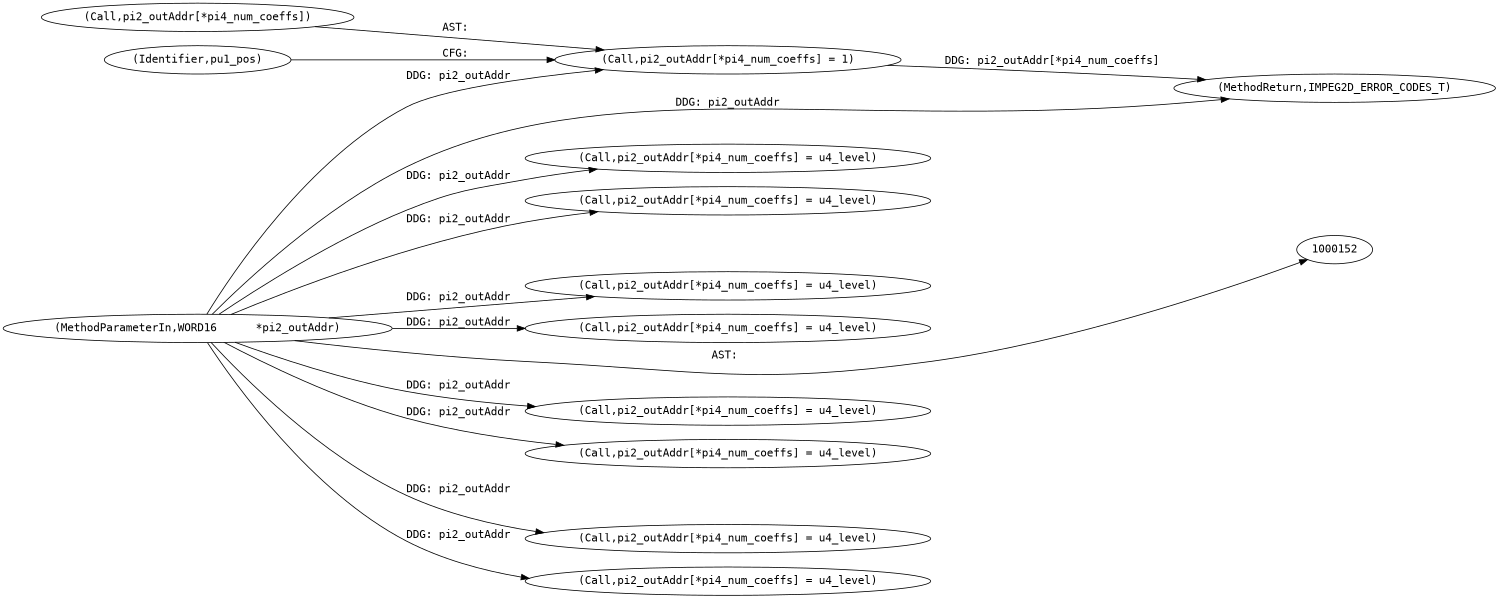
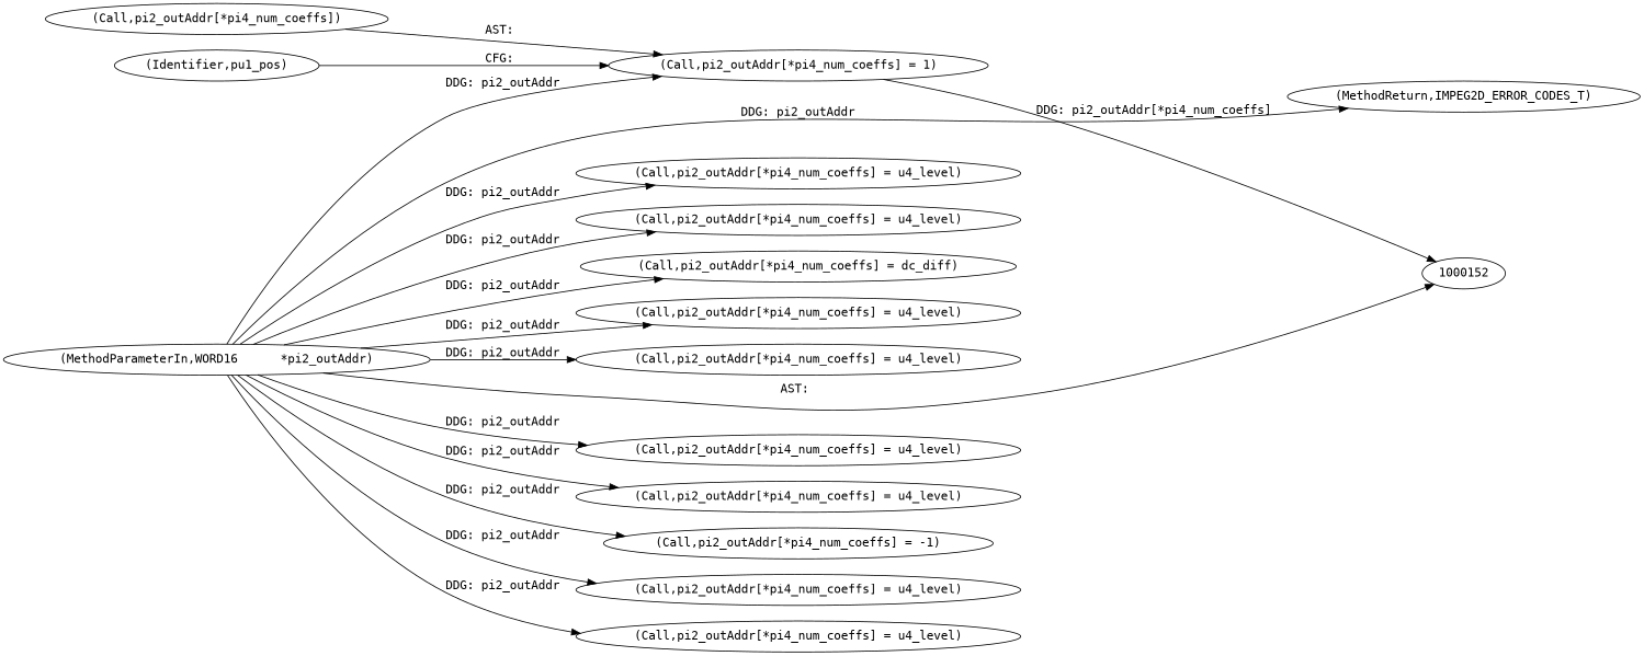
  digraph {
    fontname="DejaVu Sans Mono"
    rankdir=LR
    node [fontname="DejaVu Sans Mono"]
    edge [fontname="DejaVu Sans Mono"]
    n1 [label="(Call,pi2_outAddr[*pi4_num_coeffs] = 1)"]
    n2 [label="(MethodReturn,IMPEG2D_ERROR_CODES_T)"]
    n3 [label="(MethodParameterIn,WORD16      *pi2_outAddr)"]
    n4 [label="(Call,pi2_outAddr[*pi4_num_coeffs] = u4_level)"]
    n5 [label="(Call,pi2_outAddr[*pi4_num_coeffs] = u4_level)"]
+   n6 [label="(Call,pi2_outAddr[*pi4_num_coeffs] = -1)"]
    n7 [label="(Call,pi2_outAddr[*pi4_num_coeffs] = u4_level)"]
    n8 [label="(Call,pi2_outAddr[*pi4_num_coeffs] = u4_level)"]
    n9 [label="(Call,pi2_outAddr[*pi4_num_coeffs] = u4_level)"]
    n10 [label="(Call,pi2_outAddr[*pi4_num_coeffs] = u4_level)"]
+   n11 [label="(Call,pi2_outAddr[*pi4_num_coeffs] = dc_diff)"]
    n12 [label="(Call,pi2_outAddr[*pi4_num_coeffs] = u4_level)"]
    n13 [label="(Call,pi2_outAddr[*pi4_num_coeffs] = u4_level)"]
    1000152
    n15 [label="(Call,pi2_outAddr[*pi4_num_coeffs])"]
    n16 [label="(Identifier,pu1_pos)"]
-   n1 -> n2 [label="DDG: pi2_outAddr[*pi4_num_coeffs]"]
+   n1 -> 1000152 [label="DDG: pi2_outAddr[*pi4_num_coeffs]"]
    n3 -> n1 [label="DDG: pi2_outAddr"]
    n3 -> n2 [label="DDG: pi2_outAddr"]
    n3 -> n4 [label="DDG: pi2_outAddr"]
    n3 -> n5 [label="DDG: pi2_outAddr"]
+   n3 -> n6 [label="DDG: pi2_outAddr"]
    n3 -> n7 [label="DDG: pi2_outAddr"]
    n3 -> n8 [label="DDG: pi2_outAddr"]
    n3 -> n9 [label="DDG: pi2_outAddr"]
    n3 -> n10 [label="DDG: pi2_outAddr"]
+   n3 -> n11 [label="DDG: pi2_outAddr"]
    n3 -> n12 [label="DDG: pi2_outAddr"]
    n3 -> n13 [label="DDG: pi2_outAddr"]
    n3 -> 1000152 [label="AST: "]
    n15 -> n1 [label="AST: "]
    n16 -> n1 [label="CFG: "]
  }
